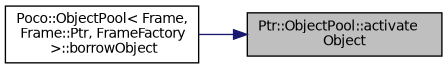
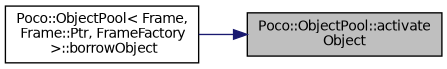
  digraph {
    rankdir=RL
    node [color=black fontname=Helvetica fontsize=10 shape=record style=filled]
-   n1 [fillcolor=grey75 fontcolor=black height=0.2 label="Ptr::ObjectPool::activate\lObject" width=0.4]
+   n1 [fillcolor=grey75 fontcolor=black height=0.2 label="Poco::ObjectPool::activate\lObject" width=0.4]
    n2 [fillcolor=white height=0.2 label="Poco::ObjectPool\< Frame,\l Frame::Ptr, FrameFactory\l \>::borrowObject" width=0.4]
    n1 -> n2 [color=midnightblue dir=back fontname=Helvetica fontsize=10 labelfontname=Helvetica labelfontsize=10 style=solid]
  }
